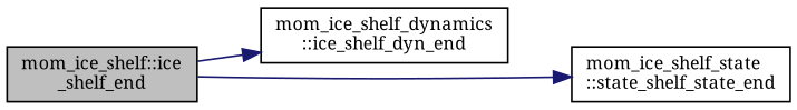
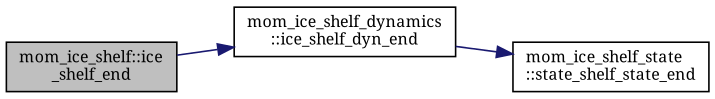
  digraph {
    fontname="Noto Serif"
    rankdir=LR
    node [color=black fillcolor=white fontname="Noto Serif" fontsize=10 shape=record style=filled]
    edge [color=midnightblue fontname="Noto Serif" fontsize=10 labelfontname=Helvetica labelfontsize=10 style=solid]
    n1 [fillcolor=grey75 fontcolor=black height=0.2 label="mom_ice_shelf::ice\l_shelf_end" width=0.4]
    n2 [height=0.2 label="mom_ice_shelf_dynamics\l::ice_shelf_dyn_end" width=0.4]
    n3 [height=0.2 label="mom_ice_shelf_state\l::state_shelf_state_end" width=0.4]
    n1 -> n2
-   n1 -> n3
+   n2 -> n3
  }
